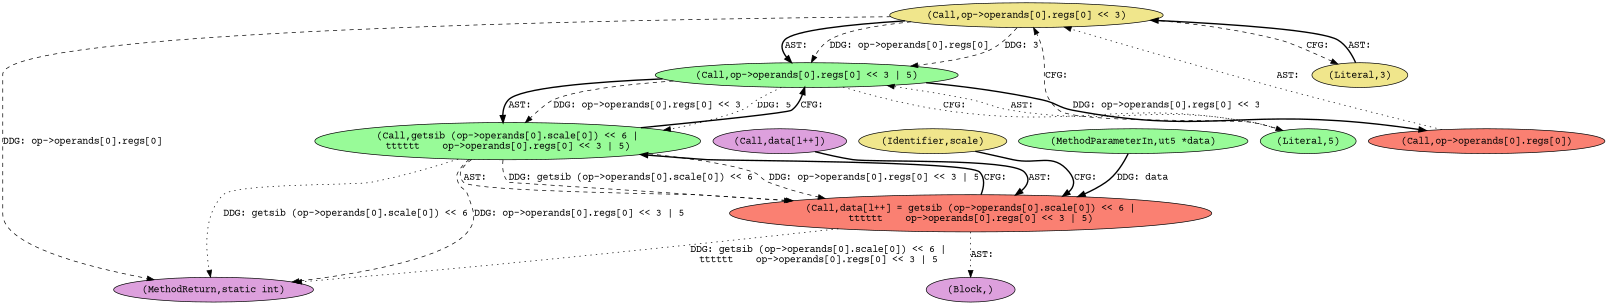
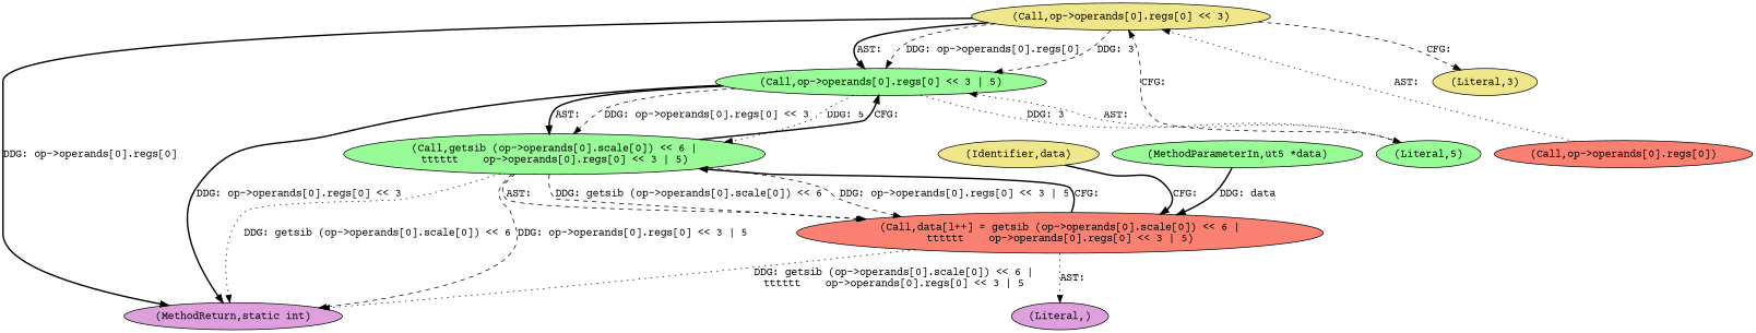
  digraph {
    fontname="Courier Prime"
    node [fillcolor=palegreen fontname="Courier Prime" style=filled]
    edge [fontname="Courier Prime" style=bold]
    n1 [fillcolor=khaki label="(Call,op->operands[0].regs[0] << 3)"]
    n2 [label="(Call,op->operands[0].regs[0] << 3 | 5)"]
    n3 [fillcolor=plum label="(MethodReturn,static int)"]
    n4 [fillcolor=khaki label="(Literal,3)"]
    n5 [label="(Call,getsib (op->operands[0].scale[0]) << 6 |\n\t\t\t\t\t\t    op->operands[0].regs[0] << 3 | 5)"]
    n6 [label="(Literal,5)"]
    n7 [fillcolor=salmon label="(Call,data[l++] = getsib (op->operands[0].scale[0]) << 6 |\n\t\t\t\t\t\t    op->operands[0].regs[0] << 3 | 5)"]
-   n8 [fillcolor=plum label="(Block,)"]
-   n9 [fillcolor=plum label="(Call,data[l++])"]
+   n8 [fillcolor=plum label="(Literal,)"]
    n10 [fillcolor=salmon label="(Call,op->operands[0].regs[0])"]
-   n11 [fillcolor=khaki label="(Identifier,scale)"]
+   n11 [fillcolor=khaki label="(Identifier,data)"]
    n12 [label="(MethodParameterIn,ut5 *data)"]
    n1 -> n2 [label="AST: "]
    n1 -> n2 [label="DDG: op->operands[0].regs[0]" style=dashed]
    n1 -> n2 [label="DDG: 3" style=dashed]
-   n1 -> n3 [label="DDG: op->operands[0].regs[0]" style=dashed]
+   n1 -> n3 [label="DDG: op->operands[0].regs[0]"]
    n1 -> n4 [label="CFG: " style=dashed]
-   n2 -> n10 [label="DDG: op->operands[0].regs[0] << 3"]
+   n2 -> n3 [label="DDG: op->operands[0].regs[0] << 3"]
    n2 -> n5 [label="AST: "]
    n2 -> n5 [label="DDG: op->operands[0].regs[0] << 3" style=dashed]
    n2 -> n5 [label="DDG: 5" style=dotted]
-   n2 -> n6 [label="CFG: " style=dotted]
-   n4 -> n1 [label="AST: "]
+   n2 -> n6 [label="DDG: 3" style=dotted]
    n5 -> n2 [label="CFG: "]
    n5 -> n3 [label="DDG: getsib (op->operands[0].scale[0]) << 6" style=dotted]
    n5 -> n3 [label="DDG: op->operands[0].regs[0] << 3 | 5" style=dashed]
    n5 -> n7 [label="AST: " style=dashed]
    n5 -> n7 [label="DDG: getsib (op->operands[0].scale[0]) << 6" style=dashed]
    n5 -> n7 [label="DDG: op->operands[0].regs[0] << 3 | 5" style=dashed]
    n6 -> n1 [label="CFG: " style=dashed]
    n6 -> n2 [label="AST: " style=dotted]
    n7 -> n3 [label="DDG: getsib (op->operands[0].scale[0]) << 6 |\n\t\t\t\t\t\t    op->operands[0].regs[0] << 3 | 5" style=dotted]
    n7 -> n5 [label="CFG: "]
    n7 -> n8 [label="AST: " style=dotted]
-   n9 -> n7 [label="AST: "]
    n10 -> n1 [label="AST: " style=dotted]
    n11 -> n7 [label="CFG: "]
    n12 -> n7 [label="DDG: data"]
  }
